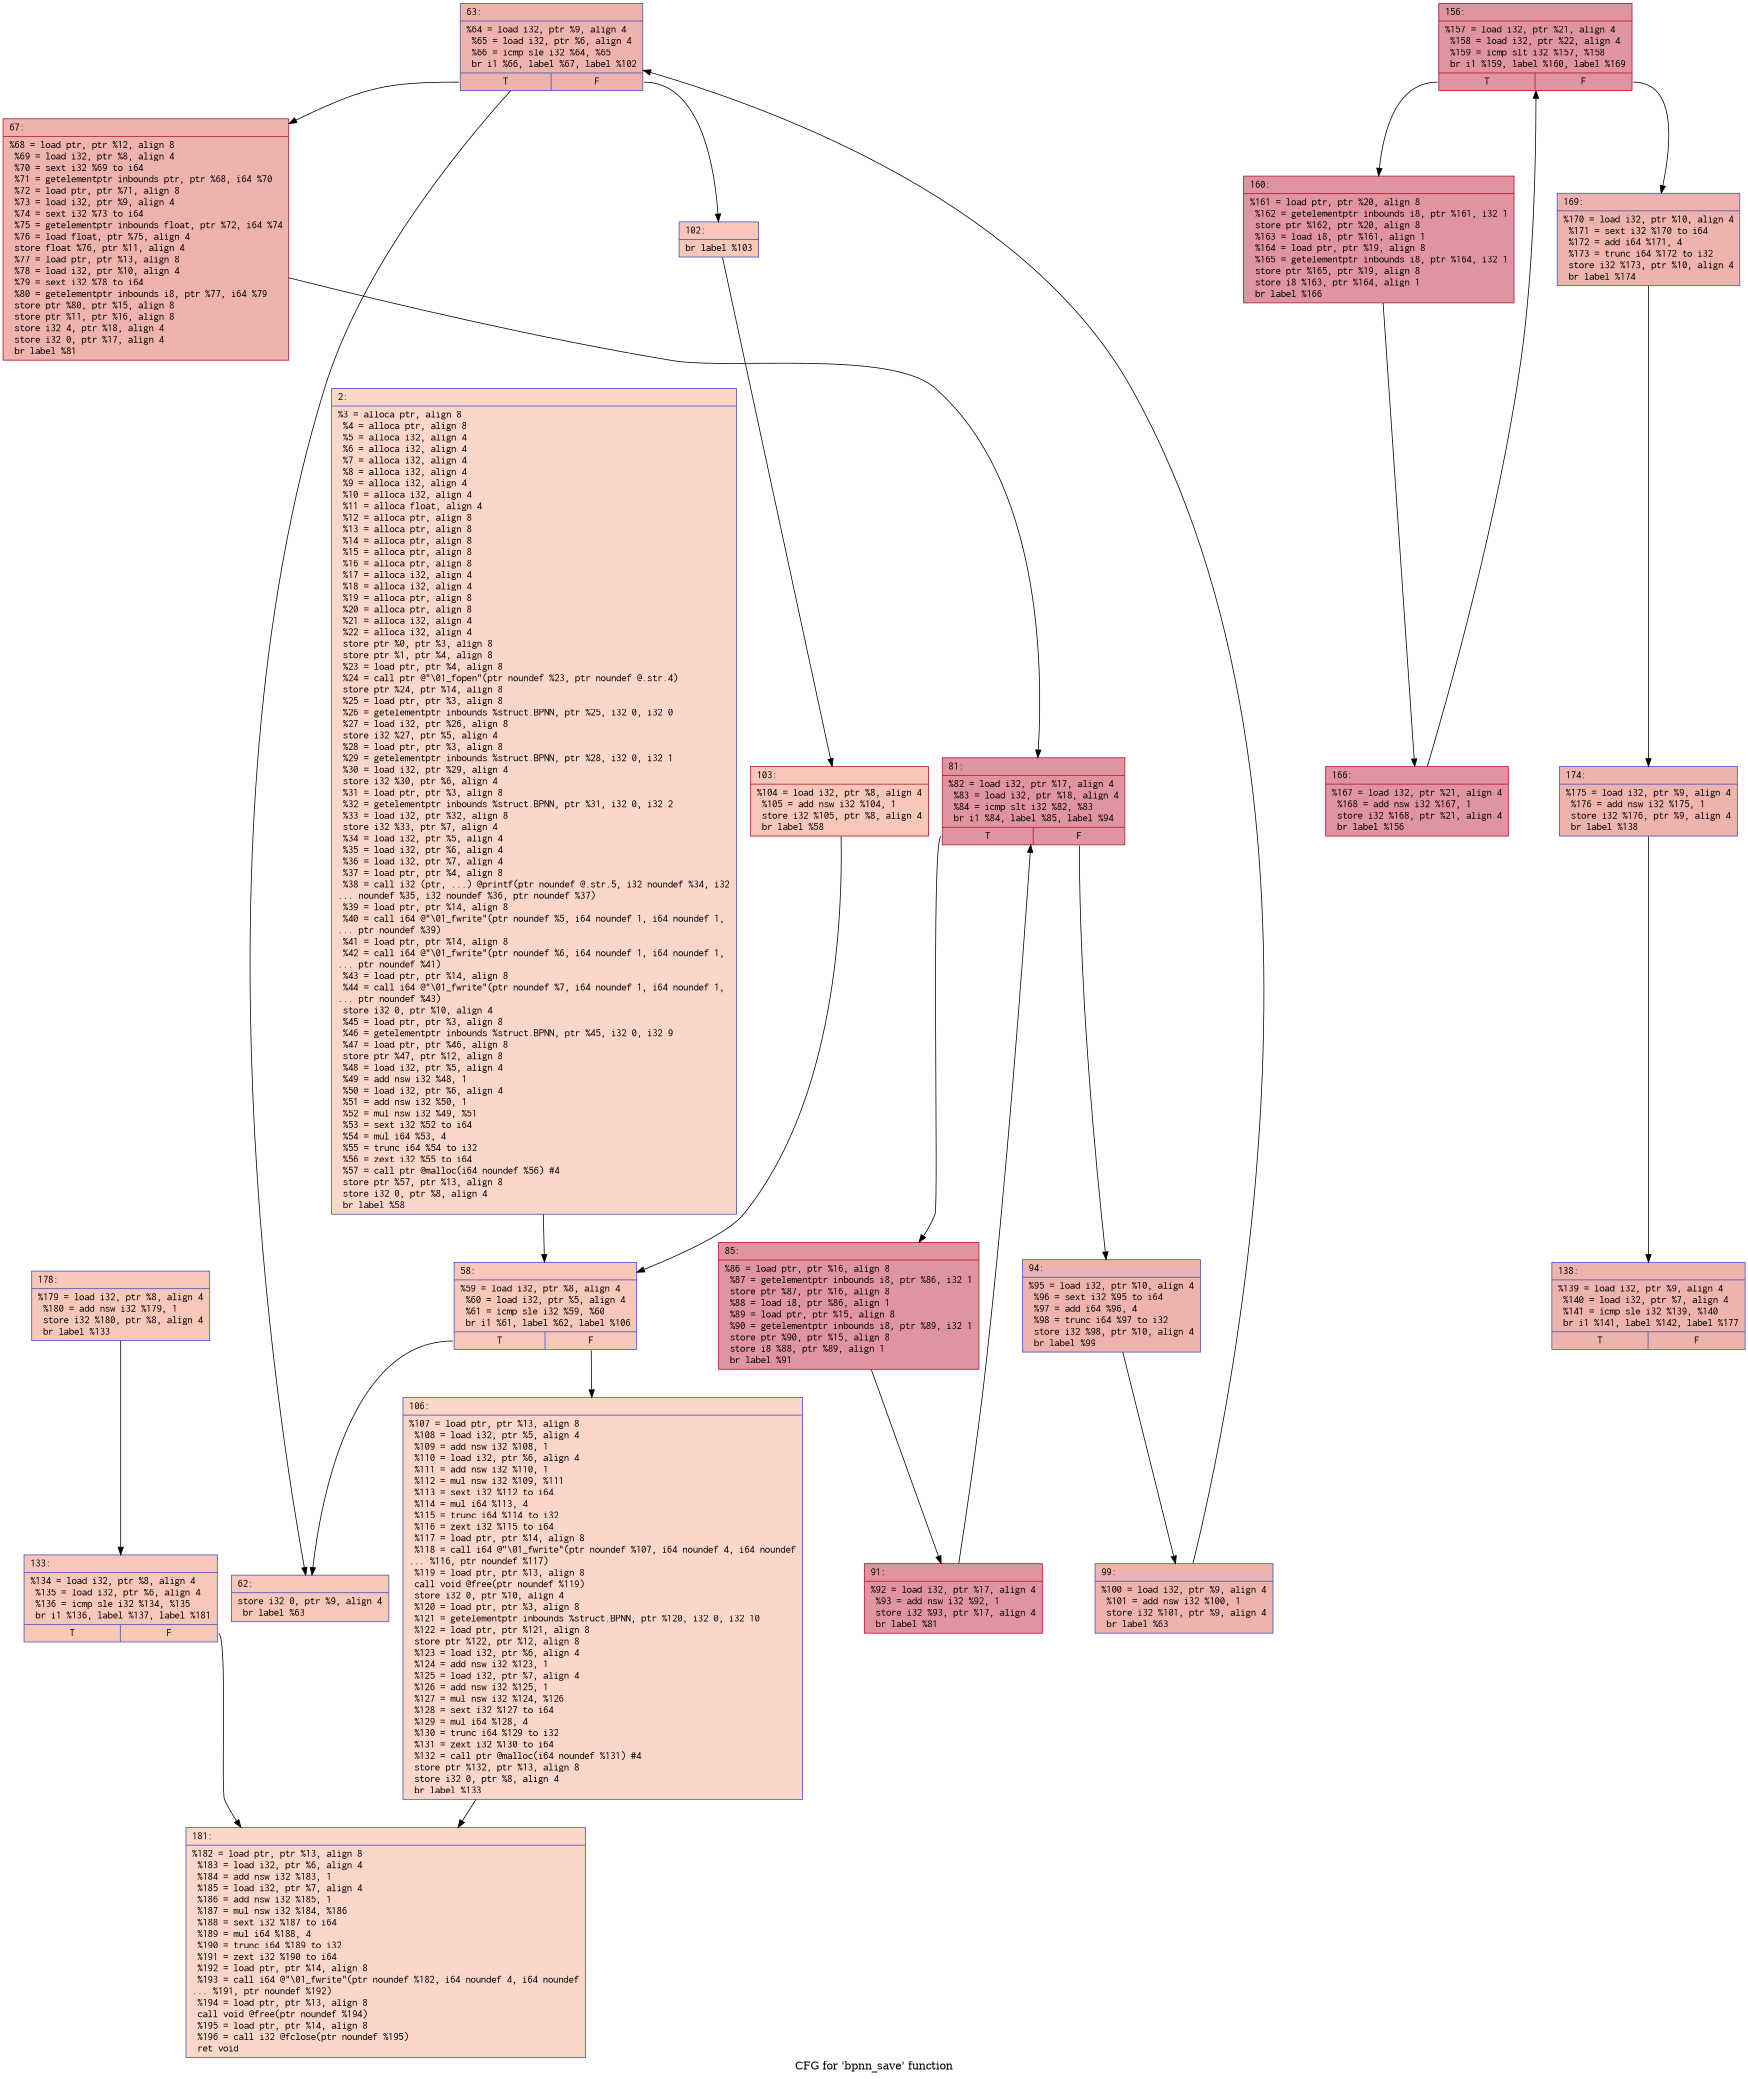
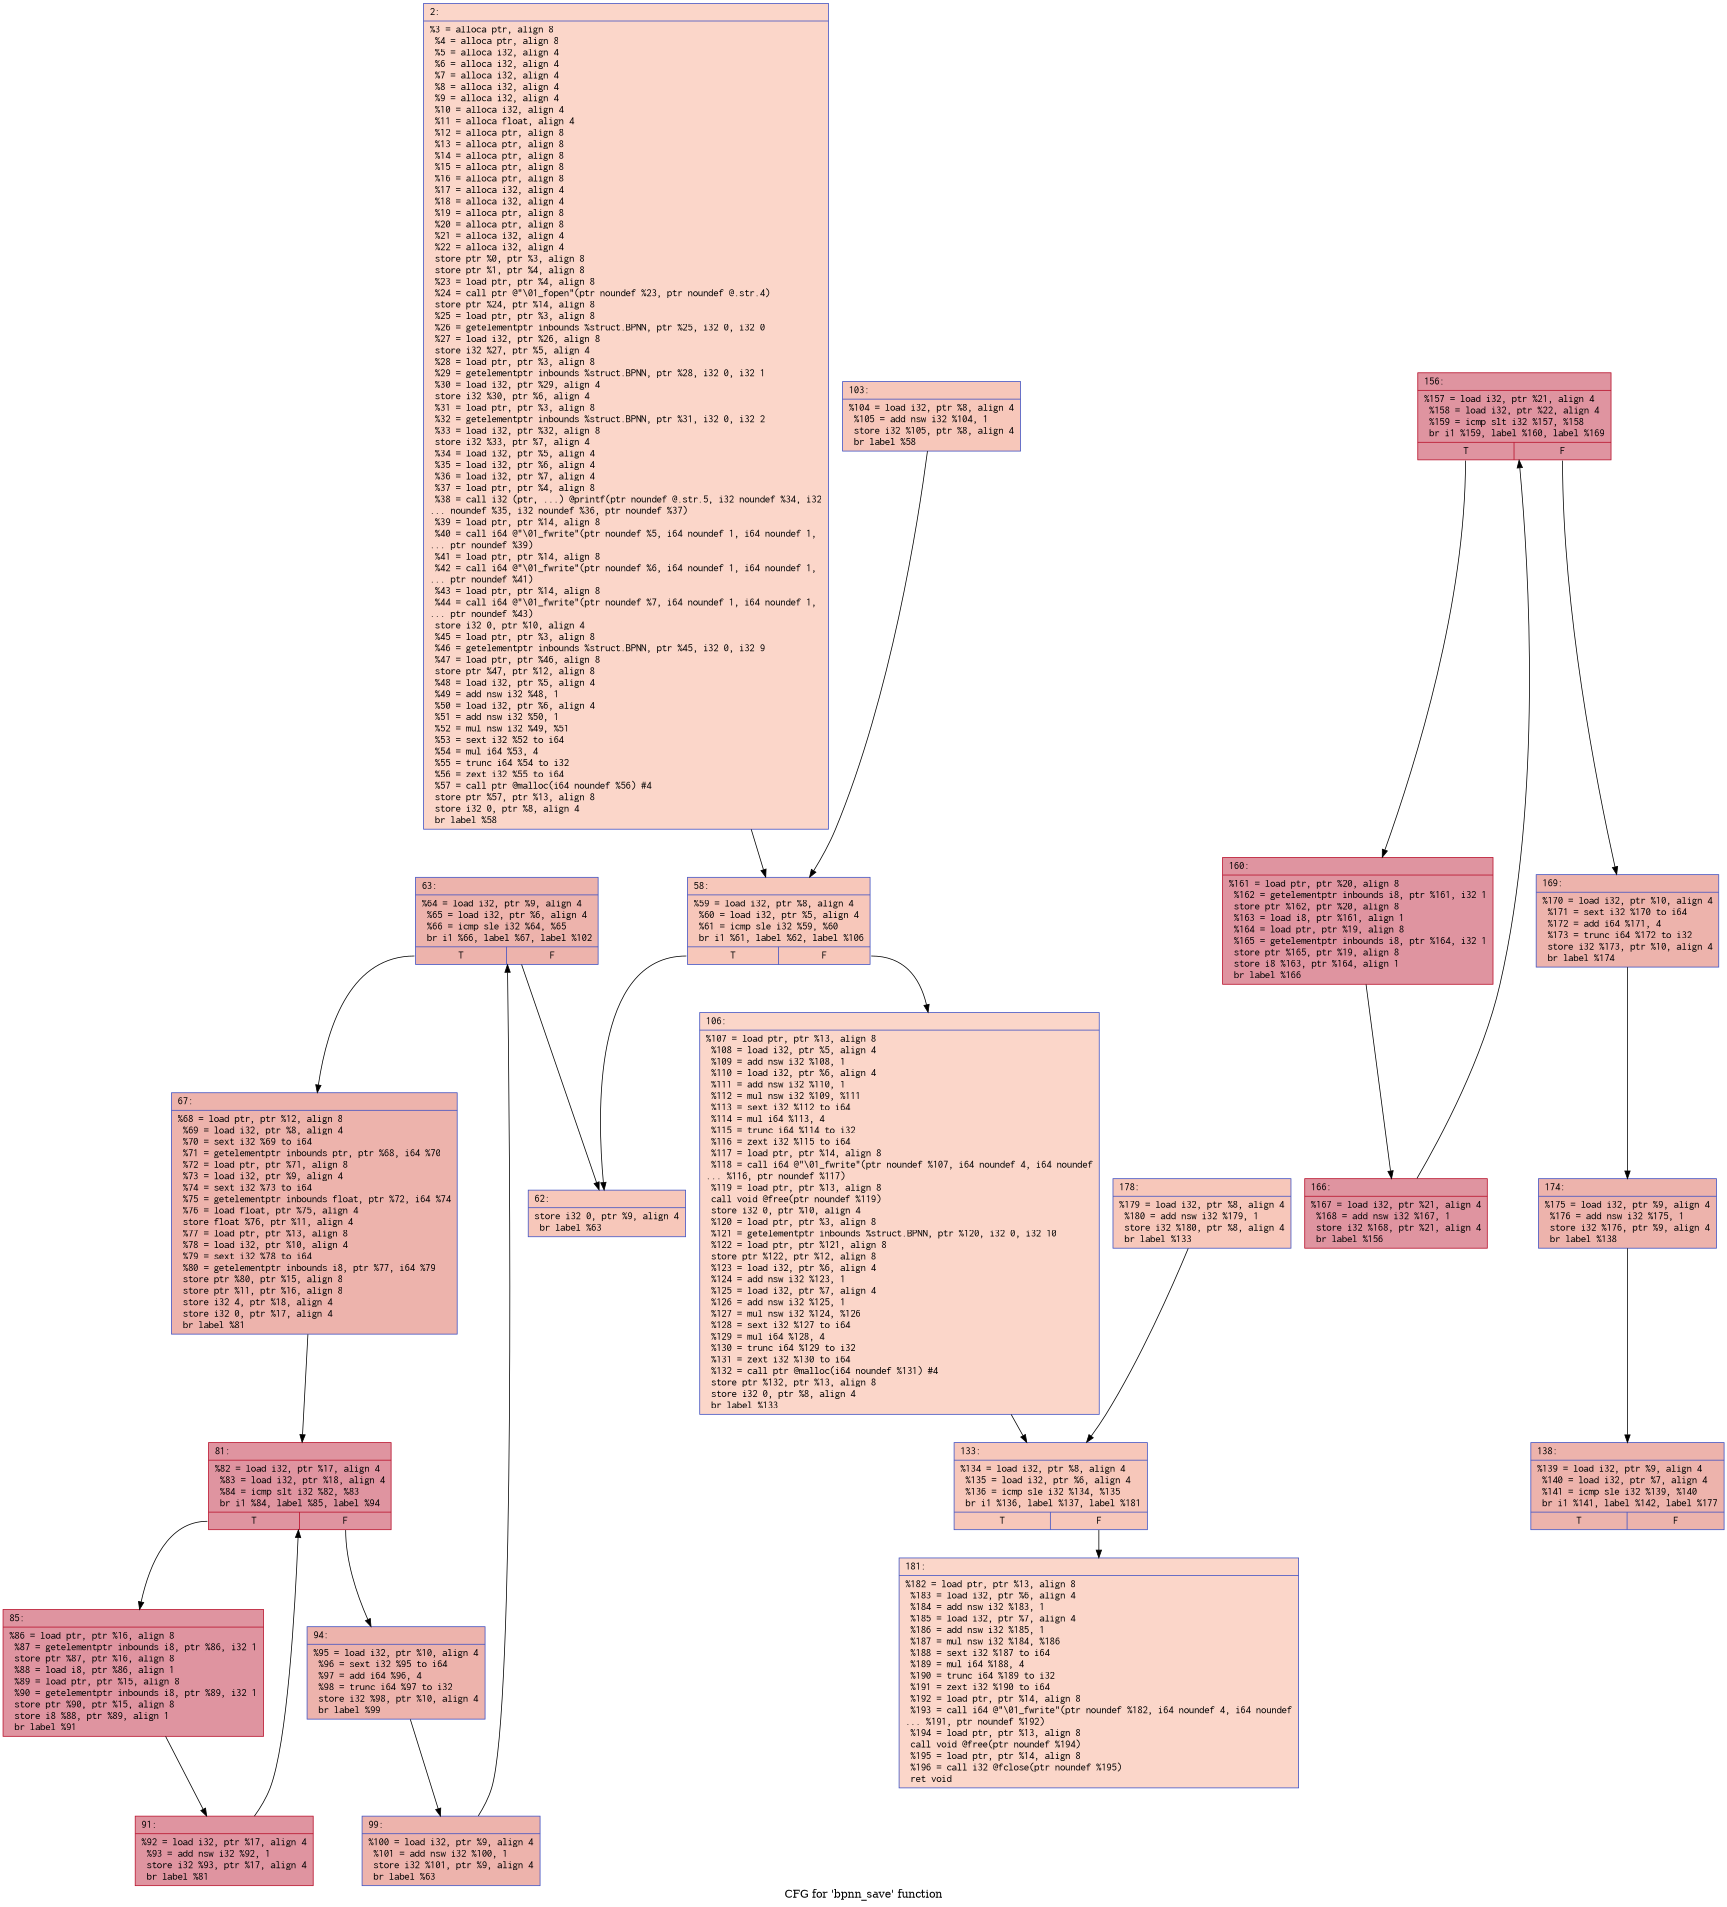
  digraph {
    label="CFG for 'bpnn_save' function"
    node [color="#3d50c3ff" fillcolor="#d6524470" fontname=Courier shape=record style=filled]
    n1 [fillcolor="#f6a38570" label="{2:\l|  %3 = alloca ptr, align 8\l  %4 = alloca ptr, align 8\l  %5 = alloca i32, align 4\l  %6 = alloca i32, align 4\l  %7 = alloca i32, align 4\l  %8 = alloca i32, align 4\l  %9 = alloca i32, align 4\l  %10 = alloca i32, align 4\l  %11 = alloca float, align 4\l  %12 = alloca ptr, align 8\l  %13 = alloca ptr, align 8\l  %14 = alloca ptr, align 8\l  %15 = alloca ptr, align 8\l  %16 = alloca ptr, align 8\l  %17 = alloca i32, align 4\l  %18 = alloca i32, align 4\l  %19 = alloca ptr, align 8\l  %20 = alloca ptr, align 8\l  %21 = alloca i32, align 4\l  %22 = alloca i32, align 4\l  store ptr %0, ptr %3, align 8\l  store ptr %1, ptr %4, align 8\l  %23 = load ptr, ptr %4, align 8\l  %24 = call ptr @\"\\01_fopen\"(ptr noundef %23, ptr noundef @.str.4)\l  store ptr %24, ptr %14, align 8\l  %25 = load ptr, ptr %3, align 8\l  %26 = getelementptr inbounds %struct.BPNN, ptr %25, i32 0, i32 0\l  %27 = load i32, ptr %26, align 8\l  store i32 %27, ptr %5, align 4\l  %28 = load ptr, ptr %3, align 8\l  %29 = getelementptr inbounds %struct.BPNN, ptr %28, i32 0, i32 1\l  %30 = load i32, ptr %29, align 4\l  store i32 %30, ptr %6, align 4\l  %31 = load ptr, ptr %3, align 8\l  %32 = getelementptr inbounds %struct.BPNN, ptr %31, i32 0, i32 2\l  %33 = load i32, ptr %32, align 8\l  store i32 %33, ptr %7, align 4\l  %34 = load i32, ptr %5, align 4\l  %35 = load i32, ptr %6, align 4\l  %36 = load i32, ptr %7, align 4\l  %37 = load ptr, ptr %4, align 8\l  %38 = call i32 (ptr, ...) @printf(ptr noundef @.str.5, i32 noundef %34, i32\l... noundef %35, i32 noundef %36, ptr noundef %37)\l  %39 = load ptr, ptr %14, align 8\l  %40 = call i64 @\"\\01_fwrite\"(ptr noundef %5, i64 noundef 1, i64 noundef 1,\l... ptr noundef %39)\l  %41 = load ptr, ptr %14, align 8\l  %42 = call i64 @\"\\01_fwrite\"(ptr noundef %6, i64 noundef 1, i64 noundef 1,\l... ptr noundef %41)\l  %43 = load ptr, ptr %14, align 8\l  %44 = call i64 @\"\\01_fwrite\"(ptr noundef %7, i64 noundef 1, i64 noundef 1,\l... ptr noundef %43)\l  store i32 0, ptr %10, align 4\l  %45 = load ptr, ptr %3, align 8\l  %46 = getelementptr inbounds %struct.BPNN, ptr %45, i32 0, i32 9\l  %47 = load ptr, ptr %46, align 8\l  store ptr %47, ptr %12, align 8\l  %48 = load i32, ptr %5, align 4\l  %49 = add nsw i32 %48, 1\l  %50 = load i32, ptr %6, align 4\l  %51 = add nsw i32 %50, 1\l  %52 = mul nsw i32 %49, %51\l  %53 = sext i32 %52 to i64\l  %54 = mul i64 %53, 4\l  %55 = trunc i64 %54 to i32\l  %56 = zext i32 %55 to i64\l  %57 = call ptr @malloc(i64 noundef %56) #4\l  store ptr %57, ptr %13, align 8\l  store i32 0, ptr %8, align 4\l  br label %58\l}"]
    n2 [fillcolor="#ec7f6370" label="{58:\l|  %59 = load i32, ptr %8, align 4\l  %60 = load i32, ptr %5, align 4\l  %61 = icmp sle i32 %59, %60\l  br i1 %61, label %62, label %106\l|{<s0>T|<s1>F}}"]
    n3 [fillcolor="#ec7f6370" label="{62:\l|  store i32 0, ptr %9, align 4\l  br label %63\l}"]
    n4 [fillcolor="#f6a38570" label="{106:\l|  %107 = load ptr, ptr %13, align 8\l  %108 = load i32, ptr %5, align 4\l  %109 = add nsw i32 %108, 1\l  %110 = load i32, ptr %6, align 4\l  %111 = add nsw i32 %110, 1\l  %112 = mul nsw i32 %109, %111\l  %113 = sext i32 %112 to i64\l  %114 = mul i64 %113, 4\l  %115 = trunc i64 %114 to i32\l  %116 = zext i32 %115 to i64\l  %117 = load ptr, ptr %14, align 8\l  %118 = call i64 @\"\\01_fwrite\"(ptr noundef %107, i64 noundef 4, i64 noundef\l... %116, ptr noundef %117)\l  %119 = load ptr, ptr %13, align 8\l  call void @free(ptr noundef %119)\l  store i32 0, ptr %10, align 4\l  %120 = load ptr, ptr %3, align 8\l  %121 = getelementptr inbounds %struct.BPNN, ptr %120, i32 0, i32 10\l  %122 = load ptr, ptr %121, align 8\l  store ptr %122, ptr %12, align 8\l  %123 = load i32, ptr %6, align 4\l  %124 = add nsw i32 %123, 1\l  %125 = load i32, ptr %7, align 4\l  %126 = add nsw i32 %125, 1\l  %127 = mul nsw i32 %124, %126\l  %128 = sext i32 %127 to i64\l  %129 = mul i64 %128, 4\l  %130 = trunc i64 %129 to i32\l  %131 = zext i32 %130 to i64\l  %132 = call ptr @malloc(i64 noundef %131) #4\l  store ptr %132, ptr %13, align 8\l  store i32 0, ptr %8, align 4\l  br label %133\l}"]
    n5 [fillcolor="#ec7f6370" label="{133:\l|  %134 = load i32, ptr %8, align 4\l  %135 = load i32, ptr %6, align 4\l  %136 = icmp sle i32 %134, %135\l  br i1 %136, label %137, label %181\l|{<s0>T|<s1>F}}"]
    n6 [label="{63:\l|  %64 = load i32, ptr %9, align 4\l  %65 = load i32, ptr %6, align 4\l  %66 = icmp sle i32 %64, %65\l  br i1 %66, label %67, label %102\l|{<s0>T|<s1>F}}"]
-   n7 [color="#b70d28ff" label="{67:\l|  %68 = load ptr, ptr %12, align 8\l  %69 = load i32, ptr %8, align 4\l  %70 = sext i32 %69 to i64\l  %71 = getelementptr inbounds ptr, ptr %68, i64 %70\l  %72 = load ptr, ptr %71, align 8\l  %73 = load i32, ptr %9, align 4\l  %74 = sext i32 %73 to i64\l  %75 = getelementptr inbounds float, ptr %72, i64 %74\l  %76 = load float, ptr %75, align 4\l  store float %76, ptr %11, align 4\l  %77 = load ptr, ptr %13, align 8\l  %78 = load i32, ptr %10, align 4\l  %79 = sext i32 %78 to i64\l  %80 = getelementptr inbounds i8, ptr %77, i64 %79\l  store ptr %80, ptr %15, align 8\l  store ptr %11, ptr %16, align 8\l  store i32 4, ptr %18, align 4\l  store i32 0, ptr %17, align 4\l  br label %81\l}"]
-   n8 [fillcolor="#ec7f6370" label="{102:\l|  br label %103\l}"]
+   n7 [label="{67:\l|  %68 = load ptr, ptr %12, align 8\l  %69 = load i32, ptr %8, align 4\l  %70 = sext i32 %69 to i64\l  %71 = getelementptr inbounds ptr, ptr %68, i64 %70\l  %72 = load ptr, ptr %71, align 8\l  %73 = load i32, ptr %9, align 4\l  %74 = sext i32 %73 to i64\l  %75 = getelementptr inbounds float, ptr %72, i64 %74\l  %76 = load float, ptr %75, align 4\l  store float %76, ptr %11, align 4\l  %77 = load ptr, ptr %13, align 8\l  %78 = load i32, ptr %10, align 4\l  %79 = sext i32 %78 to i64\l  %80 = getelementptr inbounds i8, ptr %77, i64 %79\l  store ptr %80, ptr %15, align 8\l  store ptr %11, ptr %16, align 8\l  store i32 4, ptr %18, align 4\l  store i32 0, ptr %17, align 4\l  br label %81\l}"]
    n9 [fillcolor="#f6a38570" label="{181:\l|  %182 = load ptr, ptr %13, align 8\l  %183 = load i32, ptr %6, align 4\l  %184 = add nsw i32 %183, 1\l  %185 = load i32, ptr %7, align 4\l  %186 = add nsw i32 %185, 1\l  %187 = mul nsw i32 %184, %186\l  %188 = sext i32 %187 to i64\l  %189 = mul i64 %188, 4\l  %190 = trunc i64 %189 to i32\l  %191 = zext i32 %190 to i64\l  %192 = load ptr, ptr %14, align 8\l  %193 = call i64 @\"\\01_fwrite\"(ptr noundef %182, i64 noundef 4, i64 noundef\l... %191, ptr noundef %192)\l  %194 = load ptr, ptr %13, align 8\l  call void @free(ptr noundef %194)\l  %195 = load ptr, ptr %14, align 8\l  %196 = call i32 @fclose(ptr noundef %195)\l  ret void\l}"]
    n10 [color="#b70d28ff" fillcolor="#b70d2870" label="{81:\l|  %82 = load i32, ptr %17, align 4\l  %83 = load i32, ptr %18, align 4\l  %84 = icmp slt i32 %82, %83\l  br i1 %84, label %85, label %94\l|{<s0>T|<s1>F}}"]
-   n11 [color="#b70d28ff" fillcolor="#ec7f6370" label="{103:\l|  %104 = load i32, ptr %8, align 4\l  %105 = add nsw i32 %104, 1\l  store i32 %105, ptr %8, align 4\l  br label %58\l}"]
+   n11 [fillcolor="#ec7f6370" label="{103:\l|  %104 = load i32, ptr %8, align 4\l  %105 = add nsw i32 %104, 1\l  store i32 %105, ptr %8, align 4\l  br label %58\l}"]
    n12 [color="#b70d28ff" fillcolor="#b70d2870" label="{85:\l|  %86 = load ptr, ptr %16, align 8\l  %87 = getelementptr inbounds i8, ptr %86, i32 1\l  store ptr %87, ptr %16, align 8\l  %88 = load i8, ptr %86, align 1\l  %89 = load ptr, ptr %15, align 8\l  %90 = getelementptr inbounds i8, ptr %89, i32 1\l  store ptr %90, ptr %15, align 8\l  store i8 %88, ptr %89, align 1\l  br label %91\l}"]
    n13 [label="{94:\l|  %95 = load i32, ptr %10, align 4\l  %96 = sext i32 %95 to i64\l  %97 = add i64 %96, 4\l  %98 = trunc i64 %97 to i32\l  store i32 %98, ptr %10, align 4\l  br label %99\l}"]
    n14 [color="#b70d28ff" fillcolor="#b70d2870" label="{91:\l|  %92 = load i32, ptr %17, align 4\l  %93 = add nsw i32 %92, 1\l  store i32 %93, ptr %17, align 4\l  br label %81\l}"]
    n15 [label="{99:\l|  %100 = load i32, ptr %9, align 4\l  %101 = add nsw i32 %100, 1\l  store i32 %101, ptr %9, align 4\l  br label %63\l}"]
    n16 [label="{138:\l|  %139 = load i32, ptr %9, align 4\l  %140 = load i32, ptr %7, align 4\l  %141 = icmp sle i32 %139, %140\l  br i1 %141, label %142, label %177\l|{<s0>T|<s1>F}}"]
    n17 [color="#b70d28ff" fillcolor="#b70d2870" label="{156:\l|  %157 = load i32, ptr %21, align 4\l  %158 = load i32, ptr %22, align 4\l  %159 = icmp slt i32 %157, %158\l  br i1 %159, label %160, label %169\l|{<s0>T|<s1>F}}"]
    n18 [color="#b70d28ff" fillcolor="#b70d2870" label="{160:\l|  %161 = load ptr, ptr %20, align 8\l  %162 = getelementptr inbounds i8, ptr %161, i32 1\l  store ptr %162, ptr %20, align 8\l  %163 = load i8, ptr %161, align 1\l  %164 = load ptr, ptr %19, align 8\l  %165 = getelementptr inbounds i8, ptr %164, i32 1\l  store ptr %165, ptr %19, align 8\l  store i8 %163, ptr %164, align 1\l  br label %166\l}"]
    n19 [label="{169:\l|  %170 = load i32, ptr %10, align 4\l  %171 = sext i32 %170 to i64\l  %172 = add i64 %171, 4\l  %173 = trunc i64 %172 to i32\l  store i32 %173, ptr %10, align 4\l  br label %174\l}"]
    n20 [fillcolor="#ec7f6370" label="{178:\l|  %179 = load i32, ptr %8, align 4\l  %180 = add nsw i32 %179, 1\l  store i32 %180, ptr %8, align 4\l  br label %133\l}"]
    n21 [color="#b70d28ff" fillcolor="#b70d2870" label="{166:\l|  %167 = load i32, ptr %21, align 4\l  %168 = add nsw i32 %167, 1\l  store i32 %168, ptr %21, align 4\l  br label %156\l}"]
    n22 [label="{174:\l|  %175 = load i32, ptr %9, align 4\l  %176 = add nsw i32 %175, 1\l  store i32 %176, ptr %9, align 4\l  br label %138\l}"]
    n1 -> n2
    n2 -> n3 [tailport=s0]
    n2 -> n4 [tailport=s1]
-   n4 -> n9
+   n4 -> n5
    n5 -> n9 [tailport=s1]
    n6 -> n3
    n6 -> n7 [tailport=s0]
-   n6 -> n8 [tailport=s1]
    n7 -> n10
-   n8 -> n11
    n10 -> n12 [tailport=s0]
    n10 -> n13 [tailport=s1]
    n11 -> n2
    n12 -> n14
    n13 -> n15
    n14 -> n10
    n15 -> n6
    n17 -> n18 [tailport=s0]
    n17 -> n19 [tailport=s1]
    n18 -> n21
    n19 -> n22
    n20 -> n5
    n21 -> n17
    n22 -> n16
  }
